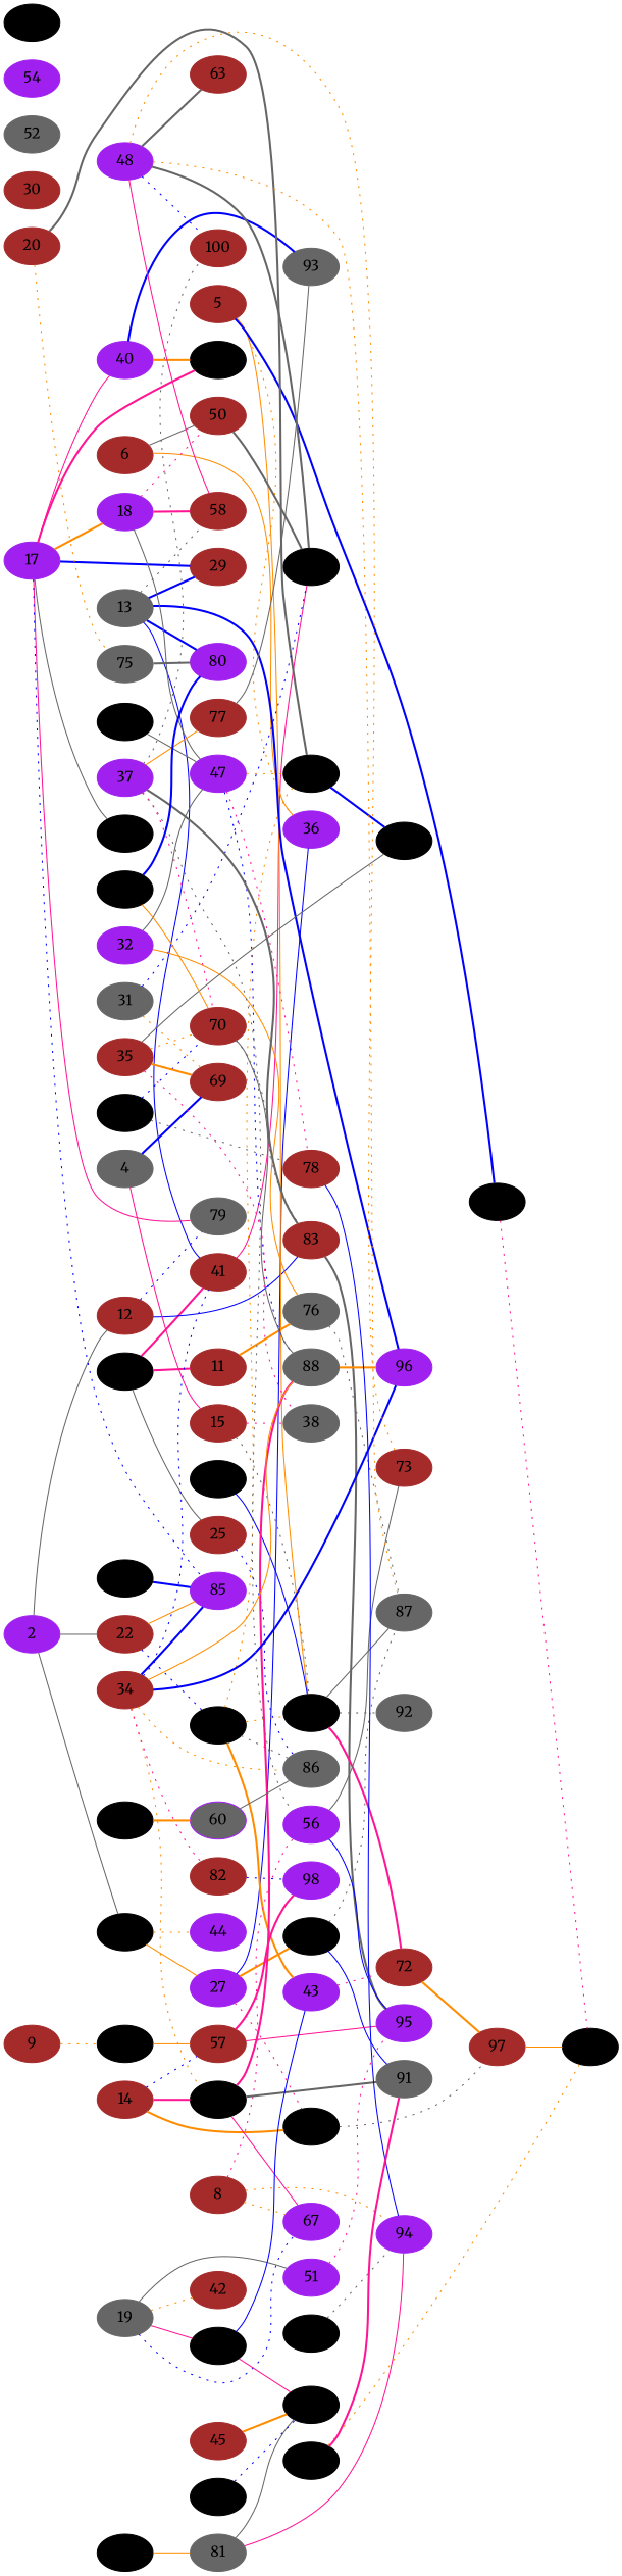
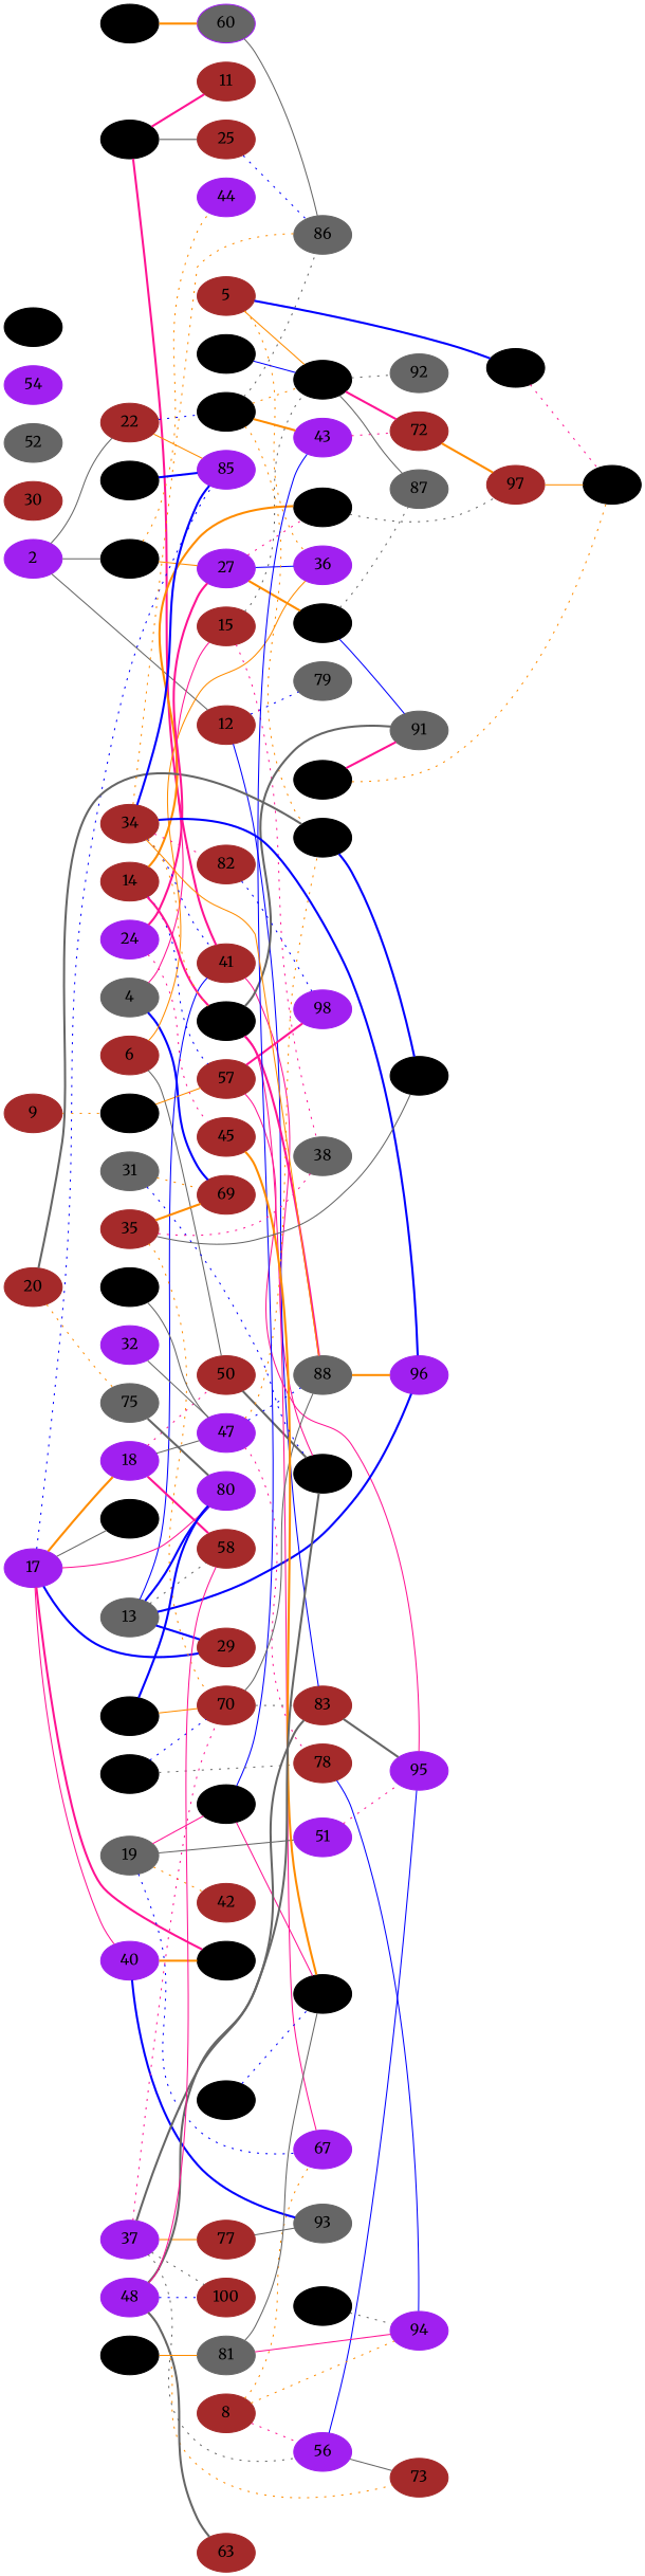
  graph {
    fontname=Merriweather
    rankdir=LR
    node [color=brown fontname=Merriweather style=filled]
    edge [color=darkorange fontname=Merriweather style=dotted]
    1 [color=black]
    11
    25
    41
-   76 [color=gray40]
    86 [color=gray40]
    90 [color=black]
    2 [color=purple]
    3 [color=black]
    12
    22
    27 [color=purple]
    44 [color=purple]
    79 [color=gray40]
    83
    85 [color=purple]
    26 [color=black]
    36 [color=purple]
    28 [color=black]
    55 [color=black]
    4 [color=gray40]
    15
    69
    65 [color=black]
    38 [color=gray40]
    10 [color=black]
    5
    99 [color=black]
    72
    87 [color=gray40]
    92 [color=gray40]
    6
    50
    7 [color=black]
    56 [color=purple]
    8
    67 [color=purple]
    94 [color=purple]
    95 [color=purple]
    73
    16 [color=black]
    9
    57
    13 [color=gray40]
    29
    58
    80 [color=purple]
    96 [color=purple]
    14
    64 [color=black]
    97
    98 [color=purple]
    88 [color=gray40]
    91 [color=gray40]
    17 [color=purple]
    18 [color=purple]
    40 [color=purple]
    61 [color=black]
    71 [color=black]
    47 [color=purple]
    93 [color=gray40]
    62 [color=black]
    78
    19 [color=gray40]
    33 [color=black]
    42
    51 [color=purple]
    43 [color=purple]
    84 [color=black]
    20
    75 [color=gray40]
    89 [color=black]
    21 [color=black]
    70
    23 [color=black]
+   24 [color=purple]
    45
    30
    31 [color=gray40]
    32 [color=purple]
    34
    82
    35
    37 [color=purple]
    77
    100
    39 [color=black]
    60 [color=purple fillcolor=gray40]
    46 [color=black]
    48 [color=purple]
    63
    49 [color=black]
    52 [color=gray40]
    53 [color=black]
    54 [color=purple]
    59 [color=black]
    66 [color=black]
    68 [color=black]
    81 [color=gray40]
    74 [color=black]
    1 -- 11 [color=deeppink style=bold]
    1 -- 25 [color=gray40 style=solid]
    1 -- 41 [color=deeppink style=bold]
-   11 -- 76 [style=bold]
    25 -- 86 [color=blue]
    41 -- 90 [color=deeppink style=solid]
-   76 -- 87 [color=gray40]
    2 -- 3 [color=gray40 style=solid]
    2 -- 12 [color=gray40 style=solid]
    2 -- 22 [color=gray40 style=solid]
    3 -- 27 [style=solid]
    3 -- 44
    12 -- 79 [color=blue]
    12 -- 83 [color=blue style=solid]
    22 -- 85 [style=solid]
    22 -- 26 [color=blue]
    27 -- 36 [color=blue style=solid]
    27 -- 28 [color=deeppink]
    27 -- 55 [style=bold]
    83 -- 95 [color=gray40 style=bold]
    26 -- 86 [color=gray40]
    26 -- 65
    26 -- 62
    26 -- 43 [style=bold]
    28 -- 97 [color=gray40]
    55 -- 87 [color=gray40]
    55 -- 91 [color=blue style=solid]
    4 -- 15 [color=deeppink style=solid]
    4 -- 69 [color=blue style=bold]
    15 -- 65 [color=gray40]
    15 -- 38 [color=deeppink]
    65 -- 72 [color=deeppink style=bold]
    65 -- 87 [color=gray40 style=solid]
    65 -- 92 [color=gray40]
    10 -- 99 [color=deeppink]
    5 -- 36
    5 -- 65 [style=solid]
    5 -- 10 [color=blue style=bold]
    72 -- 97 [style=bold]
    6 -- 36 [style=solid]
    6 -- 50 [color=gray40 style=solid]
    50 -- 90 [color=gray40 style=bold]
    7 -- 65 [color=blue style=solid]
    56 -- 95 [color=blue style=solid]
    56 -- 73 [color=gray40 style=solid]
    8 -- 56 [color=deeppink]
    8 -- 67
    8 -- 94
    16 -- 57 [style=solid]
    9 -- 16
    57 -- 95 [color=deeppink style=solid]
    57 -- 98 [color=deeppink style=bold]
    13 -- 41 [color=blue style=solid]
    13 -- 29 [color=blue style=bold]
    13 -- 58 [color=gray40]
    13 -- 80 [color=blue style=bold]
    13 -- 96 [color=blue style=bold]
    14 -- 28 [style=bold]
    14 -- 57 [color=blue]
    14 -- 64 [color=deeppink style=bold]
    64 -- 67 [color=deeppink style=solid]
    64 -- 88 [color=deeppink style=bold]
    64 -- 91 [color=gray40 style=bold]
    97 -- 99 [style=solid]
    88 -- 96 [style=bold]
-   17 -- 79 [color=deeppink style=solid]
+   17 -- 80 [color=deeppink style=solid]
    17 -- 85 [color=blue]
    17 -- 29 [color=blue style=bold]
    17 -- 18 [style=bold]
    17 -- 40 [color=deeppink style=solid]
    17 -- 61 [color=gray40 style=solid]
    17 -- 71 [color=deeppink style=bold]
    18 -- 50 [color=deeppink]
    18 -- 58 [color=deeppink style=bold]
    18 -- 47 [color=gray40 style=solid]
    40 -- 71 [style=bold]
    40 -- 93 [color=blue style=bold]
    47 -- 88 [color=blue]
    47 -- 62
    47 -- 78 [color=deeppink]
    62 -- 89 [color=blue style=bold]
    78 -- 94 [color=blue style=solid]
    19 -- 67 [color=blue]
    19 -- 33 [color=deeppink style=solid]
    19 -- 42
    19 -- 51 [color=gray40 style=solid]
    33 -- 43 [color=blue style=solid]
    33 -- 84 [color=deeppink style=solid]
    51 -- 95 [color=deeppink]
    43 -- 72 [color=deeppink]
    20 -- 62 [color=gray40 style=bold]
    20 -- 75
    75 -- 80 [color=gray40 style=bold]
    21 -- 78 [color=gray40]
    21 -- 70 [color=blue]
    70 -- 83 [color=gray40]
    70 -- 88 [color=gray40 style=solid]
    23 -- 94 [color=gray40]
+   24 -- 27 [color=deeppink style=bold]
+   24 -- 45 [color=deeppink]
    45 -- 84 [style=bold]
    31 -- 90 [color=blue]
    31 -- 69
-   32 -- 76 [style=solid]
    32 -- 47 [color=gray40 style=solid]
    34 -- 41 [color=blue]
    34 -- 86
    34 -- 85 [color=blue style=bold]
    34 -- 96 [color=blue style=bold]
    34 -- 64
    34 -- 88 [style=solid]
    34 -- 82 [color=deeppink]
    82 -- 98 [color=blue]
    35 -- 69 [style=bold]
    35 -- 38 [color=deeppink]
    35 -- 89 [color=gray40 style=solid]
    35 -- 70
    37 -- 83 [color=gray40 style=bold]
    37 -- 56 [color=gray40]
    37 -- 70 [color=deeppink]
    37 -- 77 [style=solid]
    37 -- 100 [color=gray40]
    77 -- 93 [color=gray40 style=solid]
    39 -- 60 [style=bold]
    60 -- 86 [color=gray40 style=solid]
    46 -- 47 [color=gray40 style=solid]
    48 -- 90 [color=gray40 style=bold]
-   48 -- 87
    48 -- 73
    48 -- 58 [color=deeppink style=solid]
    48 -- 100 [color=blue]
    48 -- 63 [color=gray40 style=bold]
    49 -- 85 [color=blue style=bold]
    53 -- 99
    53 -- 91 [color=deeppink style=bold]
    66 -- 80 [color=blue style=bold]
    66 -- 70 [style=solid]
    68 -- 81 [style=solid]
    81 -- 94 [color=deeppink style=solid]
    81 -- 84 [color=gray40 style=solid]
    74 -- 84 [color=blue]
  }
